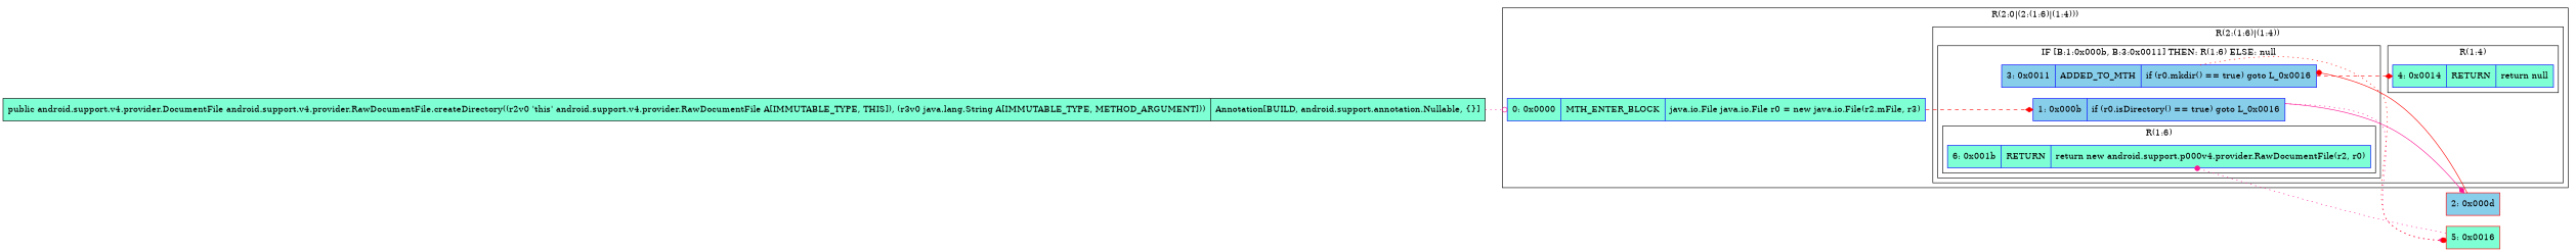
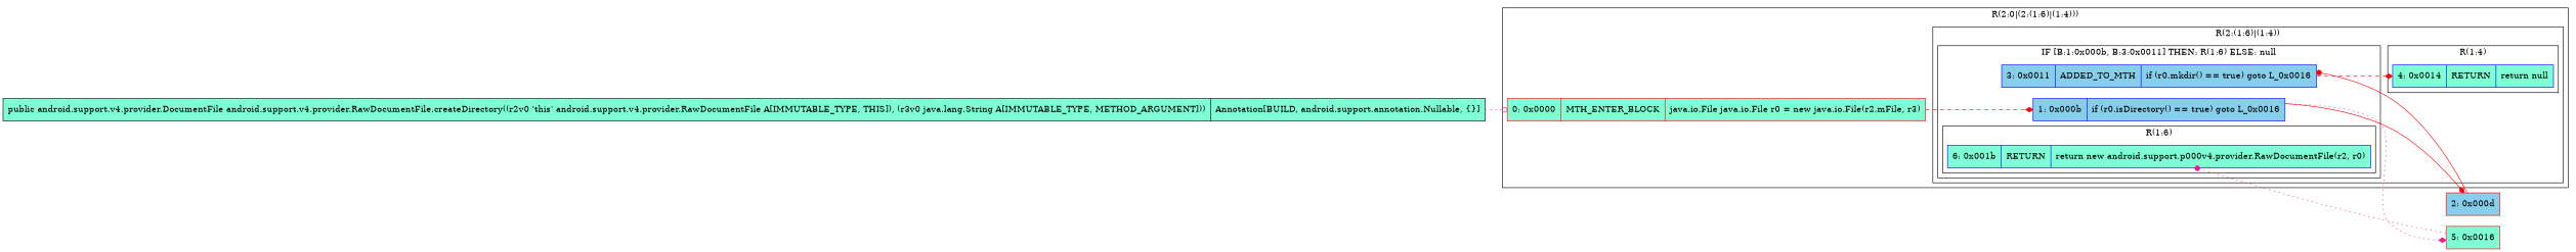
  digraph {
    rankdir=LR
    node [color=blue fillcolor=aquamarine shape=record style=filled]
    edge [arrowhead=diamond color=red style=dotted]
    n1 [label="{6\:\ 0x001b|RETURN\l|return new android.support.p000v4.provider.RawDocumentFile(r2, r0)\l}"]
    n2 [fillcolor=skyblue label="{1\:\ 0x000b|if (r0.isDirectory() == true) goto L_0x0016\l}"]
    n3 [fillcolor=skyblue label="{3\:\ 0x0011|ADDED_TO_MTH\l|if (r0.mkdir() == true) goto L_0x0016\l}"]
    n4 [label="{4\:\ 0x0014|RETURN\l|return null\l}"]
-   n5 [label="{0\:\ 0x0000|MTH_ENTER_BLOCK\l|java.io.File java.io.File r0 = new java.io.File(r2.mFile, r3)\l}"]
+   n5 [color=red label="{0\:\ 0x0000|MTH_ENTER_BLOCK\l|java.io.File java.io.File r0 = new java.io.File(r2.mFile, r3)\l}"]
    n6 [color=red fillcolor=skyblue label="{2\:\ 0x000d}"]
    n7 [color=red label="{5\:\ 0x0016}"]
    n8 [label="{public android.support.v4.provider.DocumentFile android.support.v4.provider.RawDocumentFile.createDirectory((r2v0 'this' android.support.v4.provider.RawDocumentFile A[IMMUTABLE_TYPE, THIS]), (r3v0 java.lang.String A[IMMUTABLE_TYPE, METHOD_ARGUMENT]))  | Annotation[BUILD, android.support.annotation.Nullable, \{\}]\l}" color=""]
    subgraph cluster_1 {
      label="R(2:0|(2:(1:6)|(1:4)))"
      n5
      subgraph cluster_2 {
        label="R(2:(1:6)|(1:4))"
        subgraph cluster_3 {
          label="IF [B:1:0x000b, B:3:0x0011] THEN: R(1:6) ELSE: null"
          n2
          n3
          subgraph cluster_4 {
            label="R(1:6)"
            n1
          }
        }
        subgraph cluster_5 {
          label="R(1:4)"
          n4
        }
      }
    }
-   n2 -> n6 [color=deeppink style=solid]
+   n2 -> n6 [style=solid]
    n2 -> n7 [color=deeppink]
    n3 -> n4 [style=dashed]
-   n3 -> n7 [arrowhead=dot]
    n5 -> n2 [style=dashed]
    n6 -> n3 [arrowhead=dot style=solid]
    n7 -> n1 [arrowhead=dot color=deeppink]
    n8 -> n5 [arrowhead=odot color=deeppink]
  }
